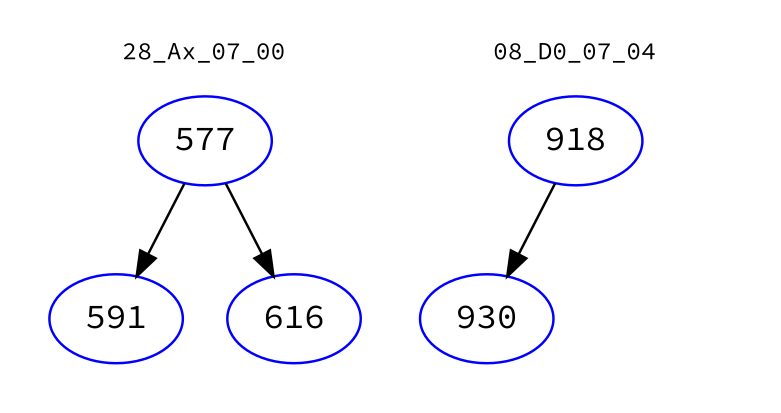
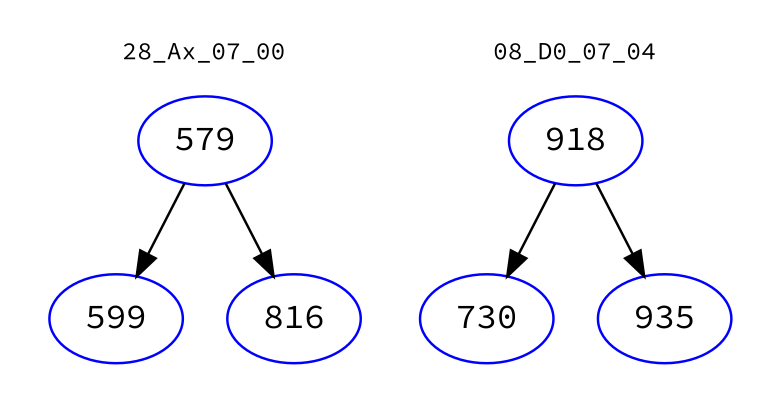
  digraph {
    fontname="Source Code Pro"
    node [color=blue fontname="Source Code Pro"]
    edge [color=black fontname="Source Code Pro"]
-   n1 [label=577]
-   n2 [label=591]
-   n3 [label=616]
+   n1 [label=579]
+   n2 [label=599]
+   n3 [label=816]
    n4 [label=918]
-   n5 [label=930]
+   n5 [label=730]
+   n6 [label=935]
    subgraph cluster_1 {
      color=white
      fontsize=10
      label="28_Ax_07_00"
      n1
      n2
      n3
    }
    subgraph cluster_2 {
      color=white
      fontsize=10
      label="08_D0_07_04"
      n4
      n5
+     n6
    }
    n1 -> n2
    n1 -> n3
    n4 -> n5
+   n4 -> n6
  }
